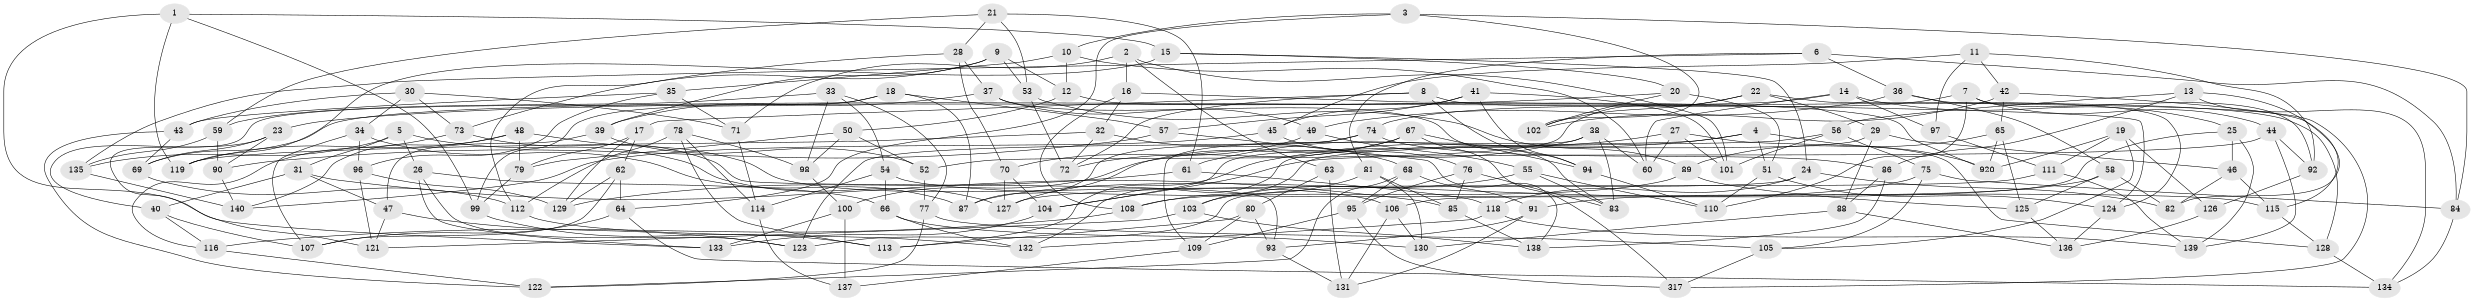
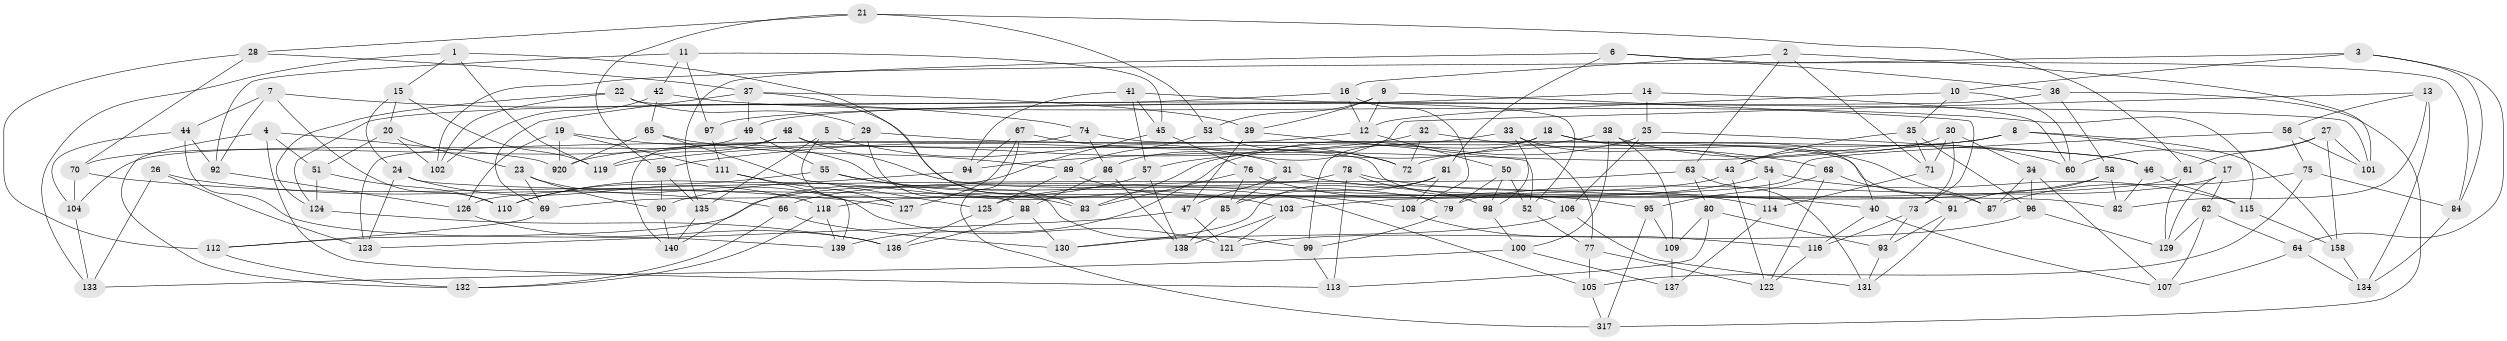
  graph {
    node [color=gray90 style=filled]
    1
    15
    99
    119
    133
    20
    24
    113
    2
    16
    63
    71
    101
    32
    108
    124
    126
    80
    131
    114
    3
    10
    64
    84
    102
    12
    35
    60
    134
    107
    4
    51
    n33 [label=920]
    132
    110
    5
    26
    31
    127
    135
    123
    66
    40
    47
    85
    140
    6
    36
    81
    49
    58
    n52 [label=317]
    130
    7
    44
    74
    92
    139
    104
    86
    87
    8
    17
    72
    94
-   128
+   128 [label=158]
    62
    79
    129
    9
    39
    53
    73
    50
    52
    89
    116
    93
    43
    96
    11
    42
    45
    97
    65
    115
    76
    111
    98
    13
    56
    82
    103
    75
    88
    138
    14
    25
    69
    46
    106
    112
    23
    118
    68
    136
    18
    57
    90
    19
    105
    121
    21
    28
    59
    61
    37
    70
    22
    29
    77
    27
    83
    30
    34
    122
    91
    95
    33
    54
    100
    55
    125
    38
    109
    137
    41
    48
    67
    78
    1 -- 15
    1 -- 99
    1 -- 119
    1 -- 133
    15 -- 119
    15 -- 20
    15 -- 24
    99 -- 113
    20 -- 102
    20 -- 51
    20 -- 23
    24 -- 123
    24 -- 82
    24 -- 118
    2 -- 16
    2 -- 63
    2 -- 71
    2 -- 101
-   16 -- 32
+   16 -- 12
    16 -- 108
    16 -- 124
+   63 -- 126
    63 -- 80
    63 -- 131
    71 -- 114
    32 -- 119
    32 -- 72
    32 -- 68
    108 -- 116
    124 -- 136
    126 -- 136
    80 -- 113
    80 -- 93
    80 -- 109
    114 -- 137
    3 -- 10
    3 -- 64
    3 -- 84
    3 -- 102
    10 -- 12
    10 -- 35
    10 -- 60
    64 -- 134
    64 -- 107
    84 -- 134
    12 -- n33
    12 -- 50
    35 -- 71
    35 -- 43
    35 -- 96
    4 -- 113
    4 -- 51
    4 -- n33
    4 -- 132
    51 -- 124
    51 -- 110
-   5 -- 26
    5 -- 31
    5 -- 127
    5 -- 135
    26 -- 133
    26 -- 123
    26 -- 66
    31 -- 40
    31 -- 47
    31 -- 85
    135 -- 140
    66 -- 132
    66 -- 130
    40 -- 107
    40 -- 116
    47 -- 123
    47 -- 121
    85 -- 138
    6 -- 84
    6 -- 135
    6 -- 36
    6 -- 81
    36 -- 49
    36 -- 58
    36 -- n52
    81 -- 108
    81 -- 85
    81 -- 130
    49 -- 70
    49 -- 55
    58 -- 82
    58 -- 91
    58 -- 125
    7 -- 110
    7 -- 44
    7 -- 74
    7 -- 92
    44 -- 92
    44 -- 139
    44 -- 104
    74 -- 123
    74 -- 86
    74 -- 87
    92 -- 126
    104 -- 133
    86 -- 88
    86 -- 138
    8 -- 17
    8 -- 72
    8 -- 94
    8 -- 128
    17 -- 62
    17 -- 79
    17 -- 129
    94 -- 110
    128 -- 134
    62 -- 64
    62 -- 107
    62 -- 129
    79 -- 99
    9 -- 12
    9 -- 39
    9 -- 53
    9 -- 73
    39 -- 47
    39 -- 52
    53 -- 72
    53 -- 89
    73 -- 116
    73 -- 93
    50 -- 79
    50 -- 52
    50 -- 98
    52 -- 77
    89 -- 108
    89 -- 125
    116 -- 122
    93 -- 131
    43 -- 69
    43 -- 122
    96 -- 129
    96 -- 121
    11 -- 92
    11 -- 42
    11 -- 45
    11 -- 97
    42 -- 102
    42 -- 65
    42 -- 115
    45 -- 140
    45 -- 76
    97 -- 111
    65 -- n33
    65 -- 89
    65 -- 125
    115 -- 128
    76 -- 85
    76 -- 83
    76 -- 95
    111 -- 127
    111 -- 139
    98 -- 100
    13 -- 134
    13 -- 86
    13 -- 56
    13 -- 82
    56 -- 101
    56 -- 103
    56 -- 75
    103 -- 138
    103 -- 121
    75 -- 84
    75 -- 87
    75 -- 105
    88 -- 130
    88 -- 136
    14 -- 60
    14 -- 97
    14 -- 25
-   14 -- 69
+   37 -- 69
    25 -- 139
    25 -- 46
    25 -- 106
    69 -- 112
    46 -- 115
    46 -- 82
    106 -- 131
    106 -- 130
    112 -- 132
    23 -- 69
    23 -- 90
    23 -- 121
    118 -- 132
    118 -- 139
    68 -- 122
    68 -- 91
    68 -- 95
    18 -- 99
    18 -- 40
    18 -- 87
    18 -- 57
    57 -- 138
    57 -- 90
    90 -- 140
    19 -- 126
    19 -- n33
    19 -- 111
    19 -- 105
    105 -- n52
    21 -- 53
    21 -- 28
    21 -- 59
    21 -- 61
    28 -- 112
    28 -- 37
    28 -- 70
    59 -- 135
    59 -- 90
    61 -- 129
    61 -- 118
    37 -- 49
    37 -- 39
    37 -- 83
    70 -- 127
    70 -- 104
    22 -- 124
    22 -- 102
    22 -- 52
    22 -- 29
    29 -- 104
    29 -- 88
    29 -- 46
    77 -- 105
    77 -- 122
    27 -- 101
    27 -- 60
    27 -- 128
    27 -- 61
    30 -- 71
    30 -- 73
    30 -- 43
    30 -- 34
    34 -- 107
    34 -- 87
    34 -- 96
    91 -- 131
    91 -- 93
    95 -- n52
    95 -- 109
    33 -- 98
    33 -- 59
    33 -- 77
    33 -- 54
    54 -- 114
    54 -- 66
    54 -- 115
    100 -- 133
    100 -- 137
    55 -- 110
    55 -- 103
    55 -- 83
    125 -- 136
    38 -- 60
    38 -- 83
    38 -- 100
    38 -- 109
    109 -- 137
    41 -- 101
    41 -- 94
    41 -- 45
    41 -- 57
    48 -- 119
    48 -- 140
    48 -- 79
    48 -- 106
    67 -- 127
    67 -- n52
    67 -- 72
    67 -- 94
    78 -- 113
    78 -- 114
    78 -- 98
    78 -- 112
  }
